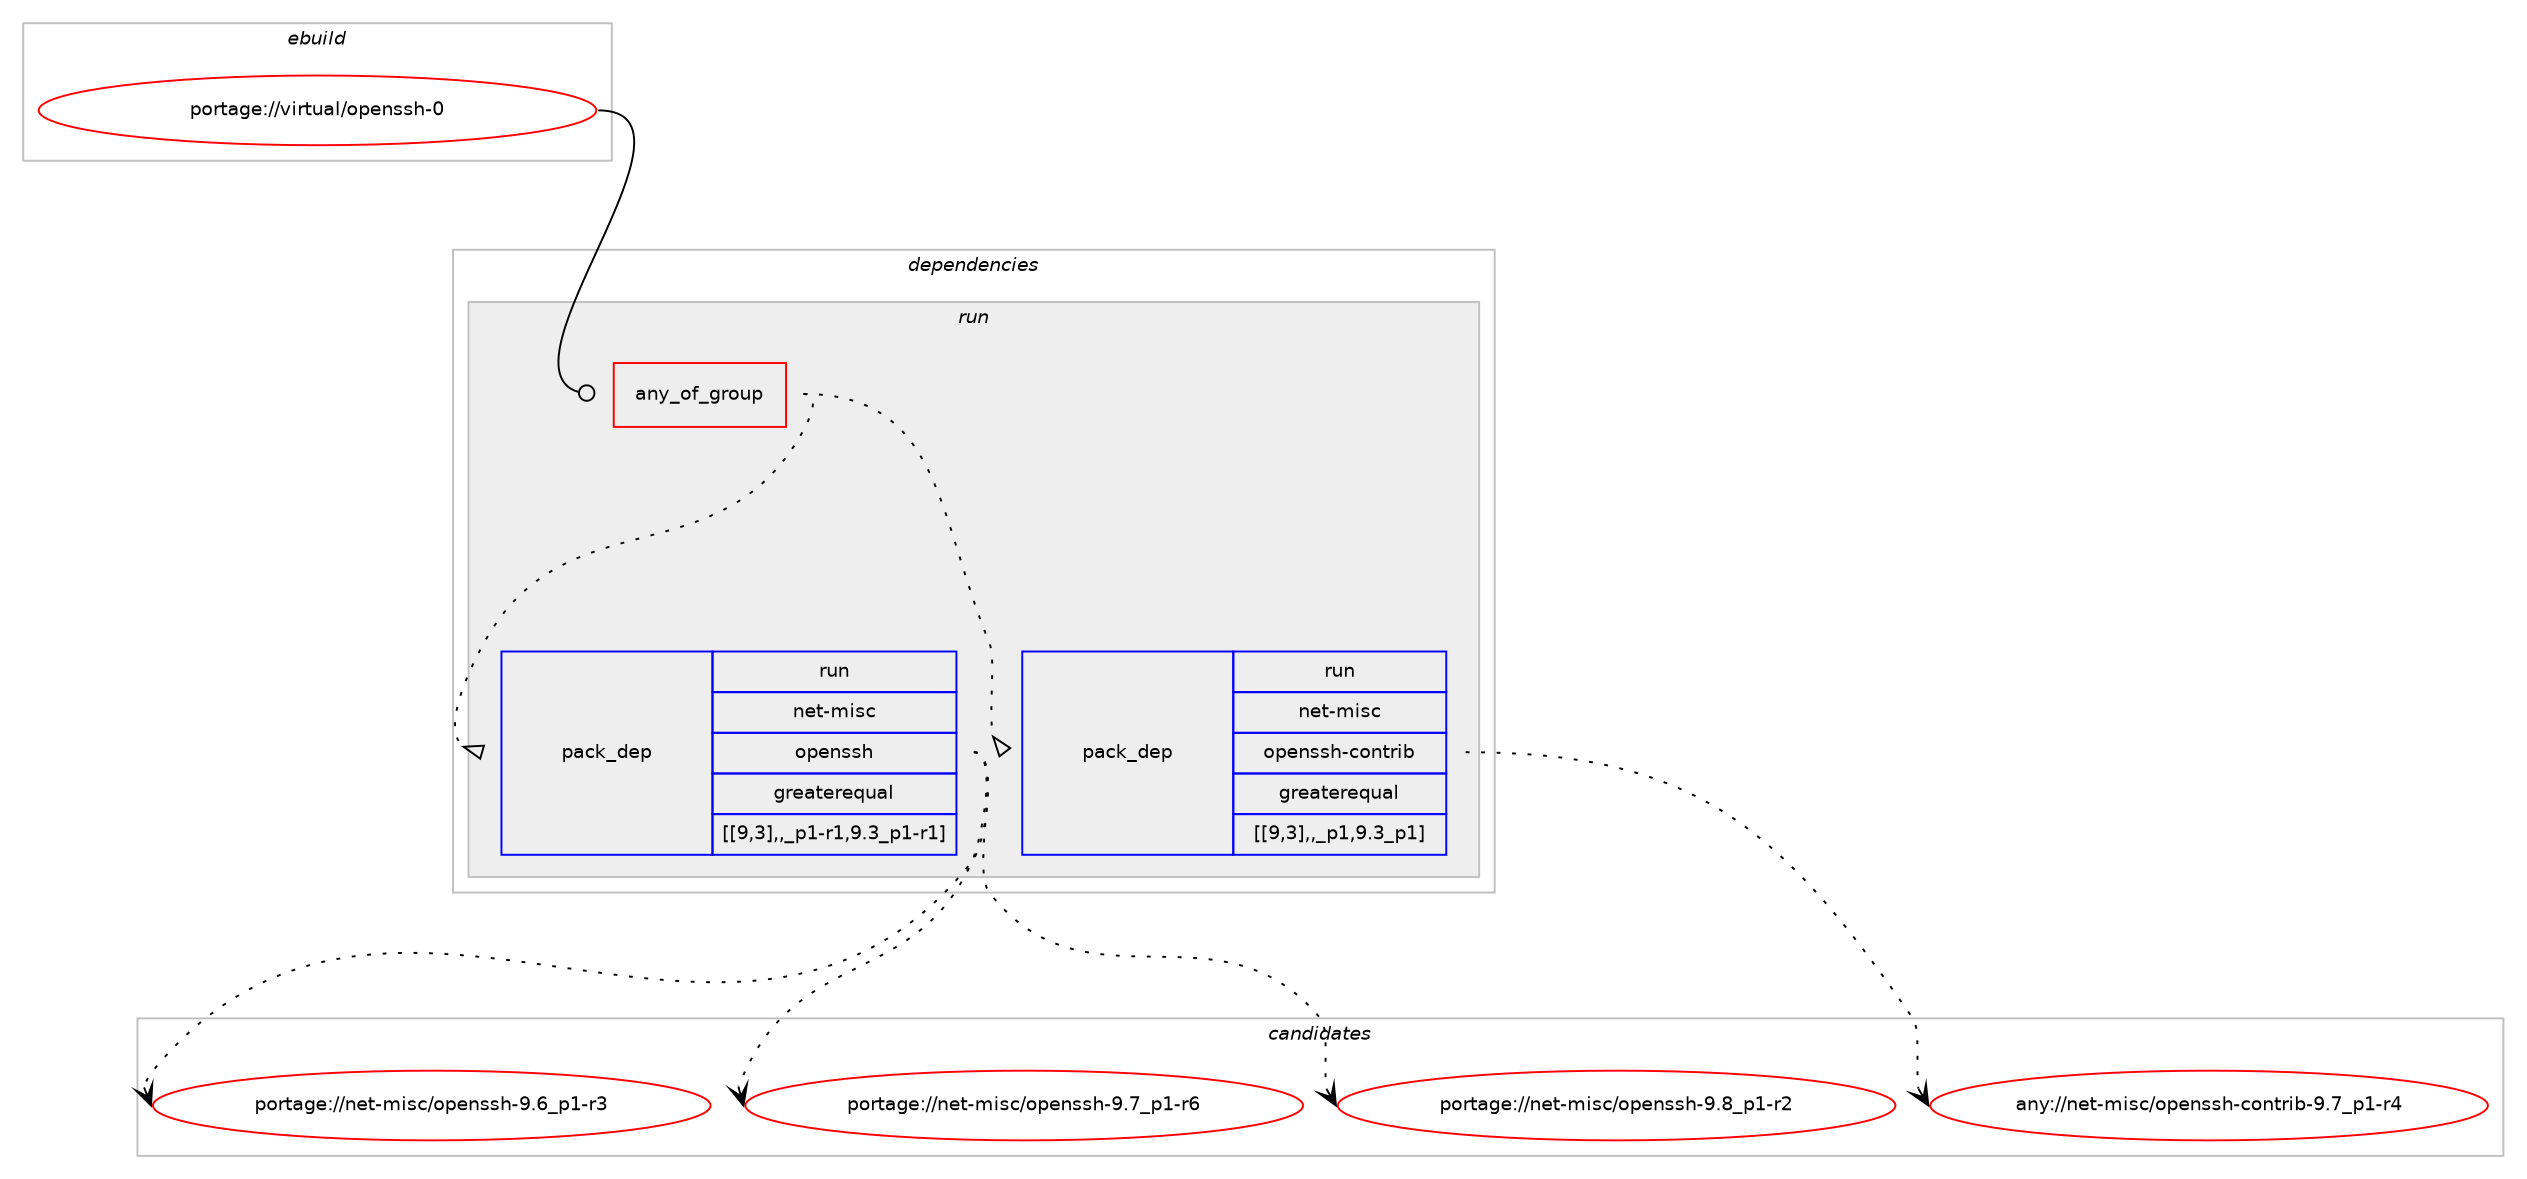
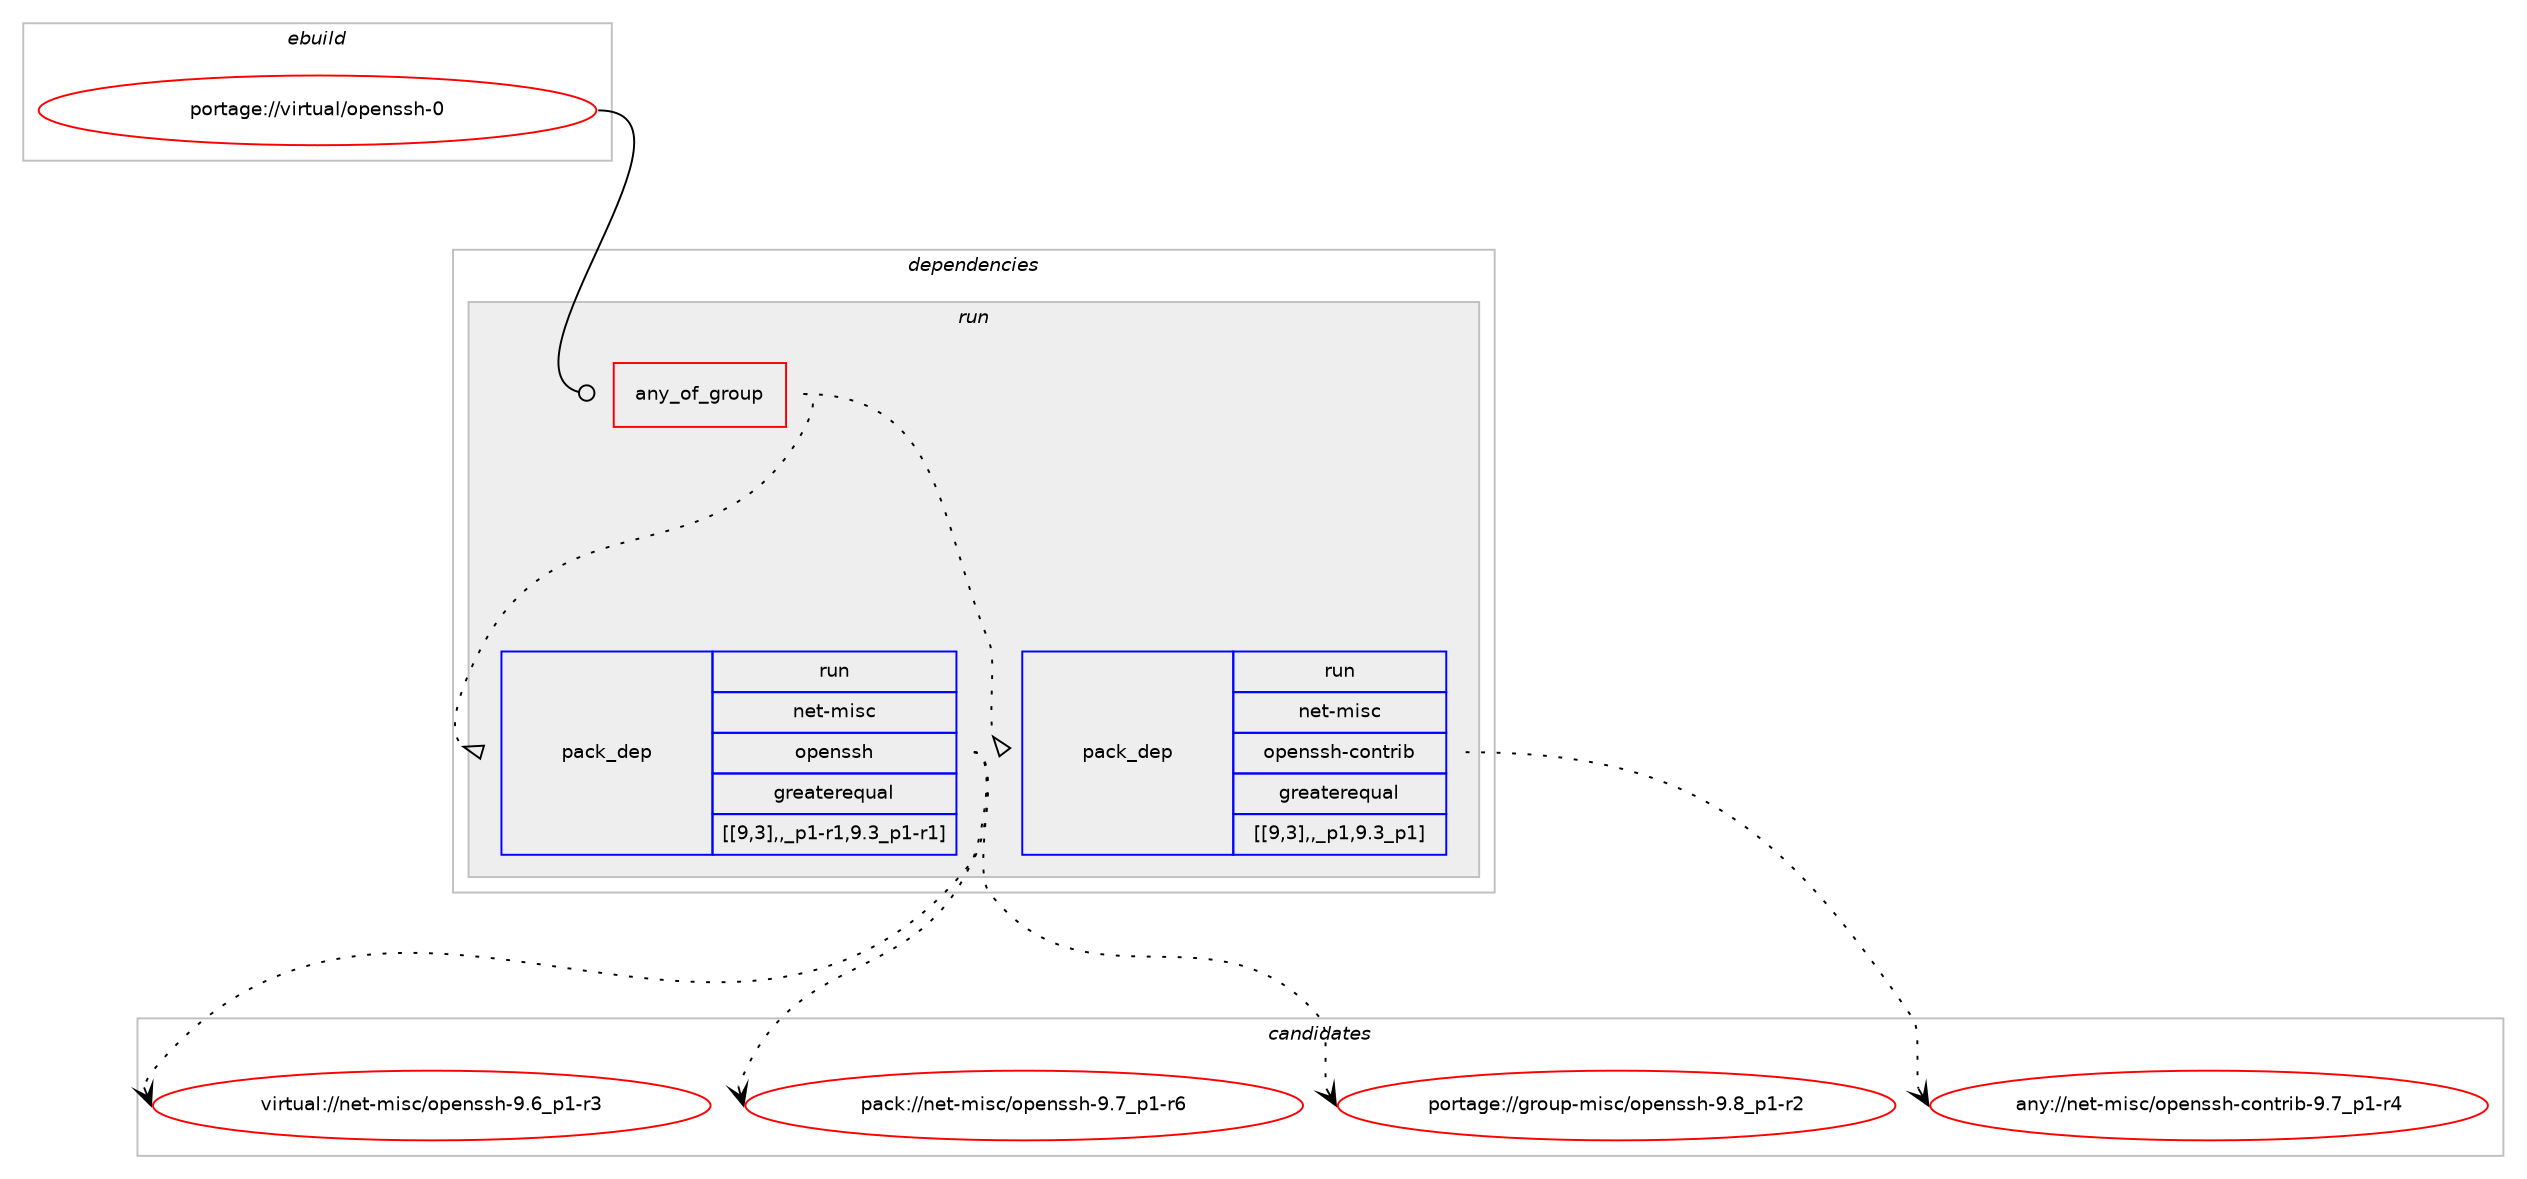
  digraph {
    compound=true
    concentrate=true
    fontname=Helvetica
    fontsize=10
    newrank=true
    rankdir=TB
    ranksep=1.5
    node [color=red fontname=Helvetica fontsize=10]
    edge [arrowhead=vee headport=w style=dotted tailport=e weight=100]
    n1 [label="portage://virtual/openssh-0" width=4]
    n2 [color=blue label=<<TABLE BORDER="0" CELLBORDER="1" CELLSPACING="0" CELLPADDING="4" WIDTH="220"><TR><TD ROWSPAN="6" CELLPADDING="30">pack_dep</TD></TR><TR><TD WIDTH="110">run</TD></TR><TR><TD>net-misc</TD></TR><TR><TD>openssh</TD></TR><TR><TD>greaterequal</TD></TR><TR><TD>[[9,3],,_p1-r1,9.3_p1-r1]</TD></TR></TABLE>> shape=none]
    n3 [color=blue label=<<TABLE BORDER="0" CELLBORDER="1" CELLSPACING="0" CELLPADDING="4" WIDTH="220"><TR><TD ROWSPAN="6" CELLPADDING="30">pack_dep</TD></TR><TR><TD WIDTH="110">run</TD></TR><TR><TD>net-misc</TD></TR><TR><TD>openssh-contrib</TD></TR><TR><TD>greaterequal</TD></TR><TR><TD>[[9,3],,_p1,9.3_p1]</TD></TR></TABLE>> shape=none]
    n4 [label=<<TABLE BORDER="0" CELLBORDER="1" CELLSPACING="0" CELLPADDING="4"><TR><TD CELLPADDING="10">any_of_group</TD></TR></TABLE>> shape=none]
-   n5 [label="portage://net-misc/openssh-9.8_p1-r2" width=4]
-   n6 [label="portage://net-misc/openssh-9.7_p1-r6" width=4]
-   n7 [label="portage://net-misc/openssh-9.6_p1-r3" width=4]
+   n5 [label="portage://group-misc/openssh-9.8_p1-r2" width=4]
+   n6 [label="pack://net-misc/openssh-9.7_p1-r6" width=4]
+   n7 [label="virtual://net-misc/openssh-9.6_p1-r3" width=4]
    n8 [label="any://net-misc/openssh-contrib-9.7_p1-r4" width=4]
    subgraph cluster_1 {
      color=gray
      label=<<i>ebuild</i>>
      n1
    }
    subgraph cluster_2 {
      color=gray
      label=<<i>dependencies</i>>
      subgraph cluster_3 {
        color=gray
        fillcolor="#eeeeee"
        label=<<i>compile</i>>
        style=filled
      }
      subgraph cluster_4 {
        color=gray
        fillcolor="#eeeeee"
        label=<<i>compile and run</i>>
        style=filled
      }
      subgraph cluster_5 {
        color=gray
        fillcolor="#eeeeee"
        label=<<i>run</i>>
        style=filled
        subgraph sub_6 {
          color=gray
          fillcolor="#eeeeee"
          label=<<i>run</i>>
          style=filled
          n4
          subgraph sub_7 {
            color=gray
            fillcolor="#eeeeee"
            label=<<i>run</i>>
            style=filled
            n2
          }
          subgraph sub_8 {
            color=gray
            fillcolor="#eeeeee"
            label=<<i>run</i>>
            style=filled
            n3
          }
        }
      }
    }
    subgraph cluster_9 {
      color=gray
      label=<<i>candidates</i>>
      rank=same
      subgraph sub_10 {
        color=black
        label=<<i>candidates</i>>
        nodesep=1
        rank=same
        n5
        n6
        n7
      }
      subgraph sub_11 {
        color=black
        label=<<i>candidates</i>>
        nodesep=1
        rank=same
        n8
      }
    }
    n1 -> n4 [arrowhead=odot style=solid weight=20]
    n2 -> n5
    n2 -> n6
    n2 -> n7
    n3 -> n8
    n4 -> n2 [arrowhead=oinv weight=20]
    n4 -> n3 [arrowhead=oinv weight=20]
  }
